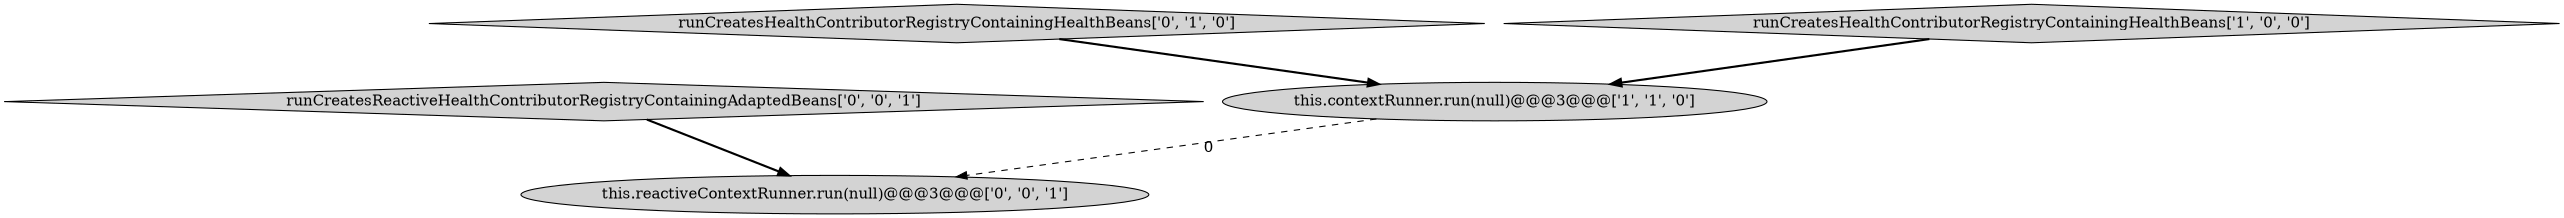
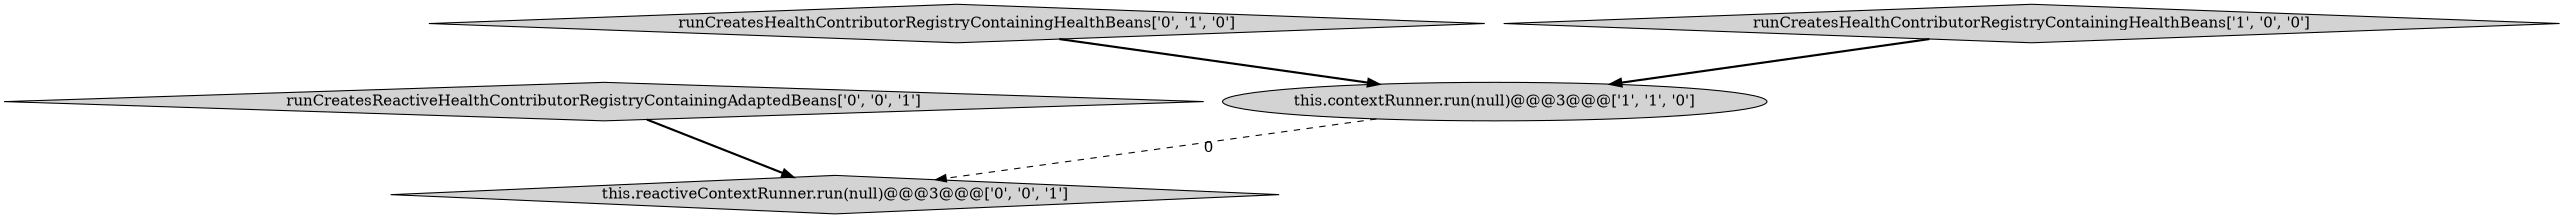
  digraph {
    node [fillcolor=lightgray shape=diamond style=filled]
    edge [style=bold]
    n1 [label="runCreatesReactiveHealthContributorRegistryContainingAdaptedBeans['0', '0', '1']"]
-   n2 [label="this.reactiveContextRunner.run(null)@@@3@@@['0', '0', '1']" shape=ellipse]
+   n2 [label="this.reactiveContextRunner.run(null)@@@3@@@['0', '0', '1']"]
    n3 [label="runCreatesHealthContributorRegistryContainingHealthBeans['0', '1', '0']"]
    n4 [label="this.contextRunner.run(null)@@@3@@@['1', '1', '0']" shape=ellipse]
    n5 [label="runCreatesHealthContributorRegistryContainingHealthBeans['1', '0', '0']"]
    n1 -> n2
    n3 -> n4
    n4 -> n2 [label=0 style=dashed]
    n5 -> n4
  }
